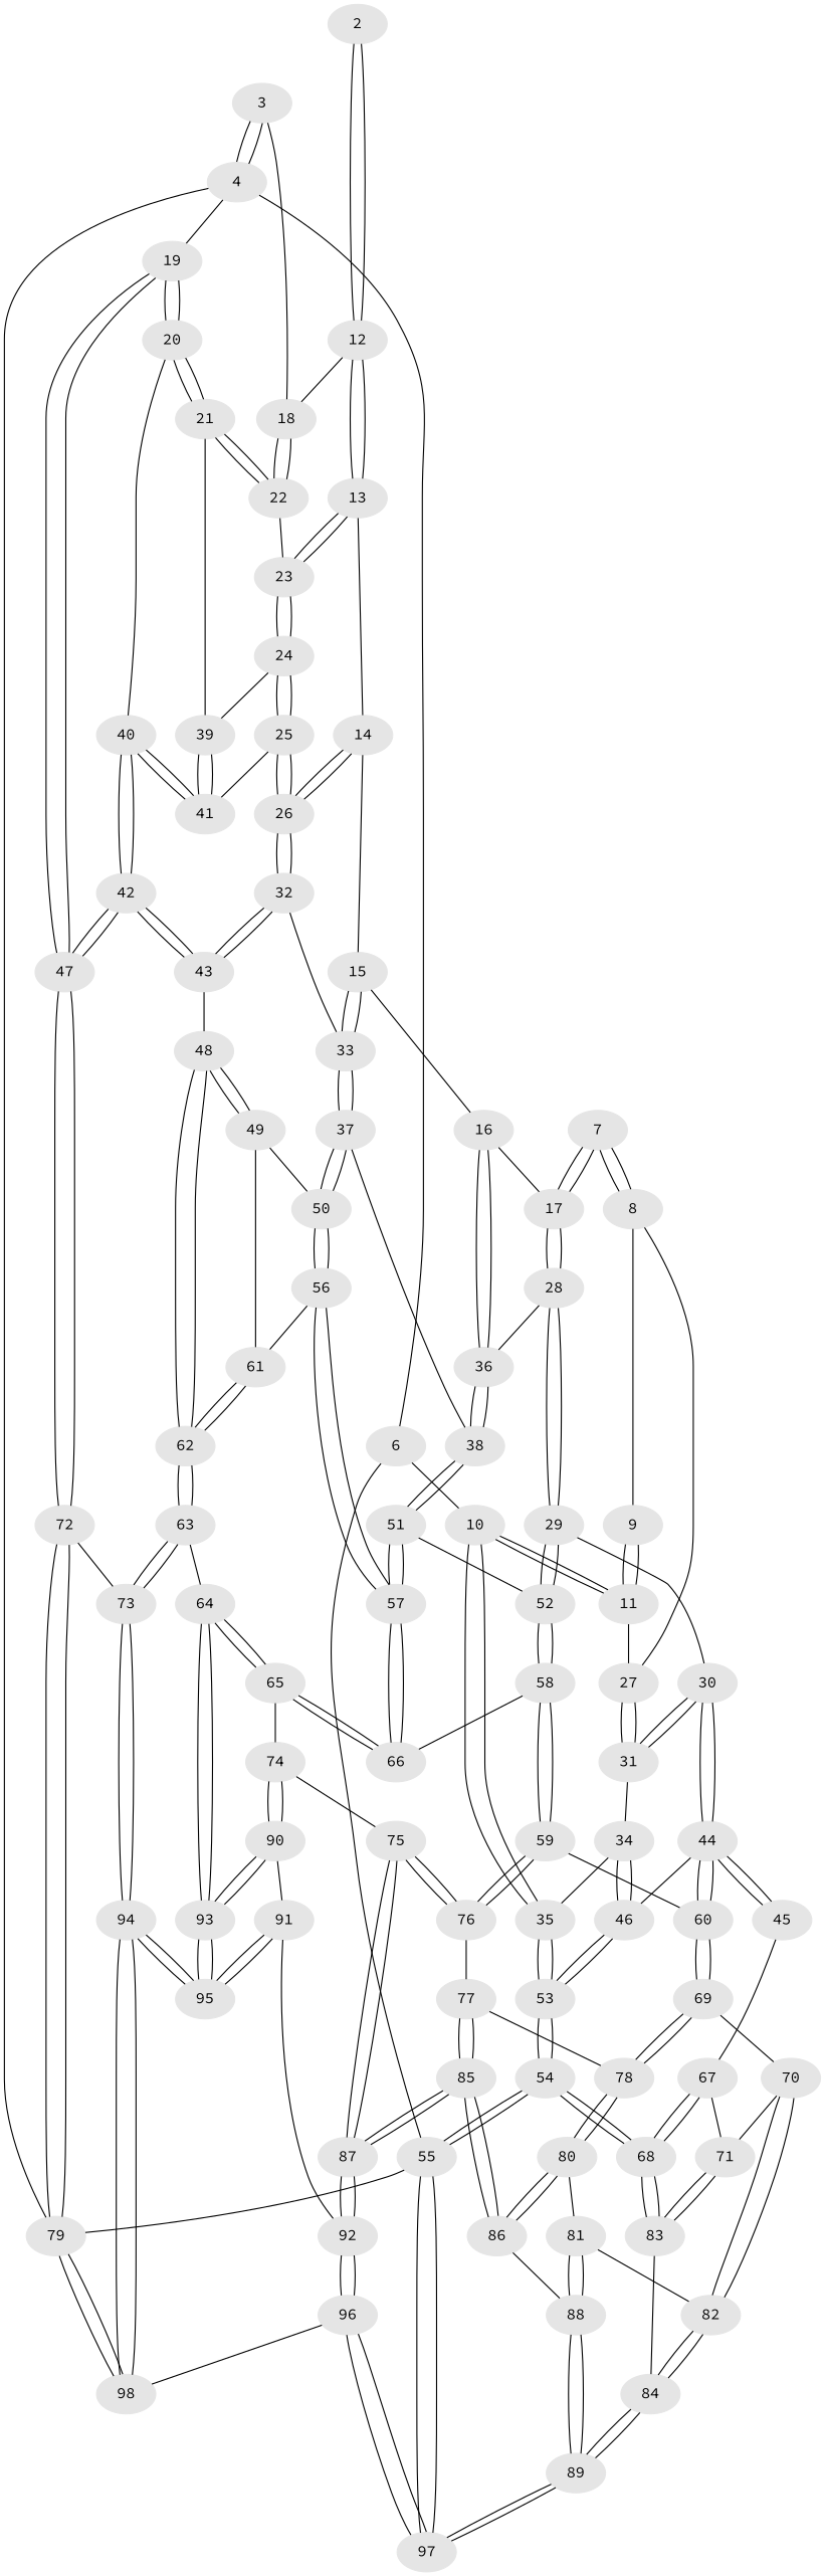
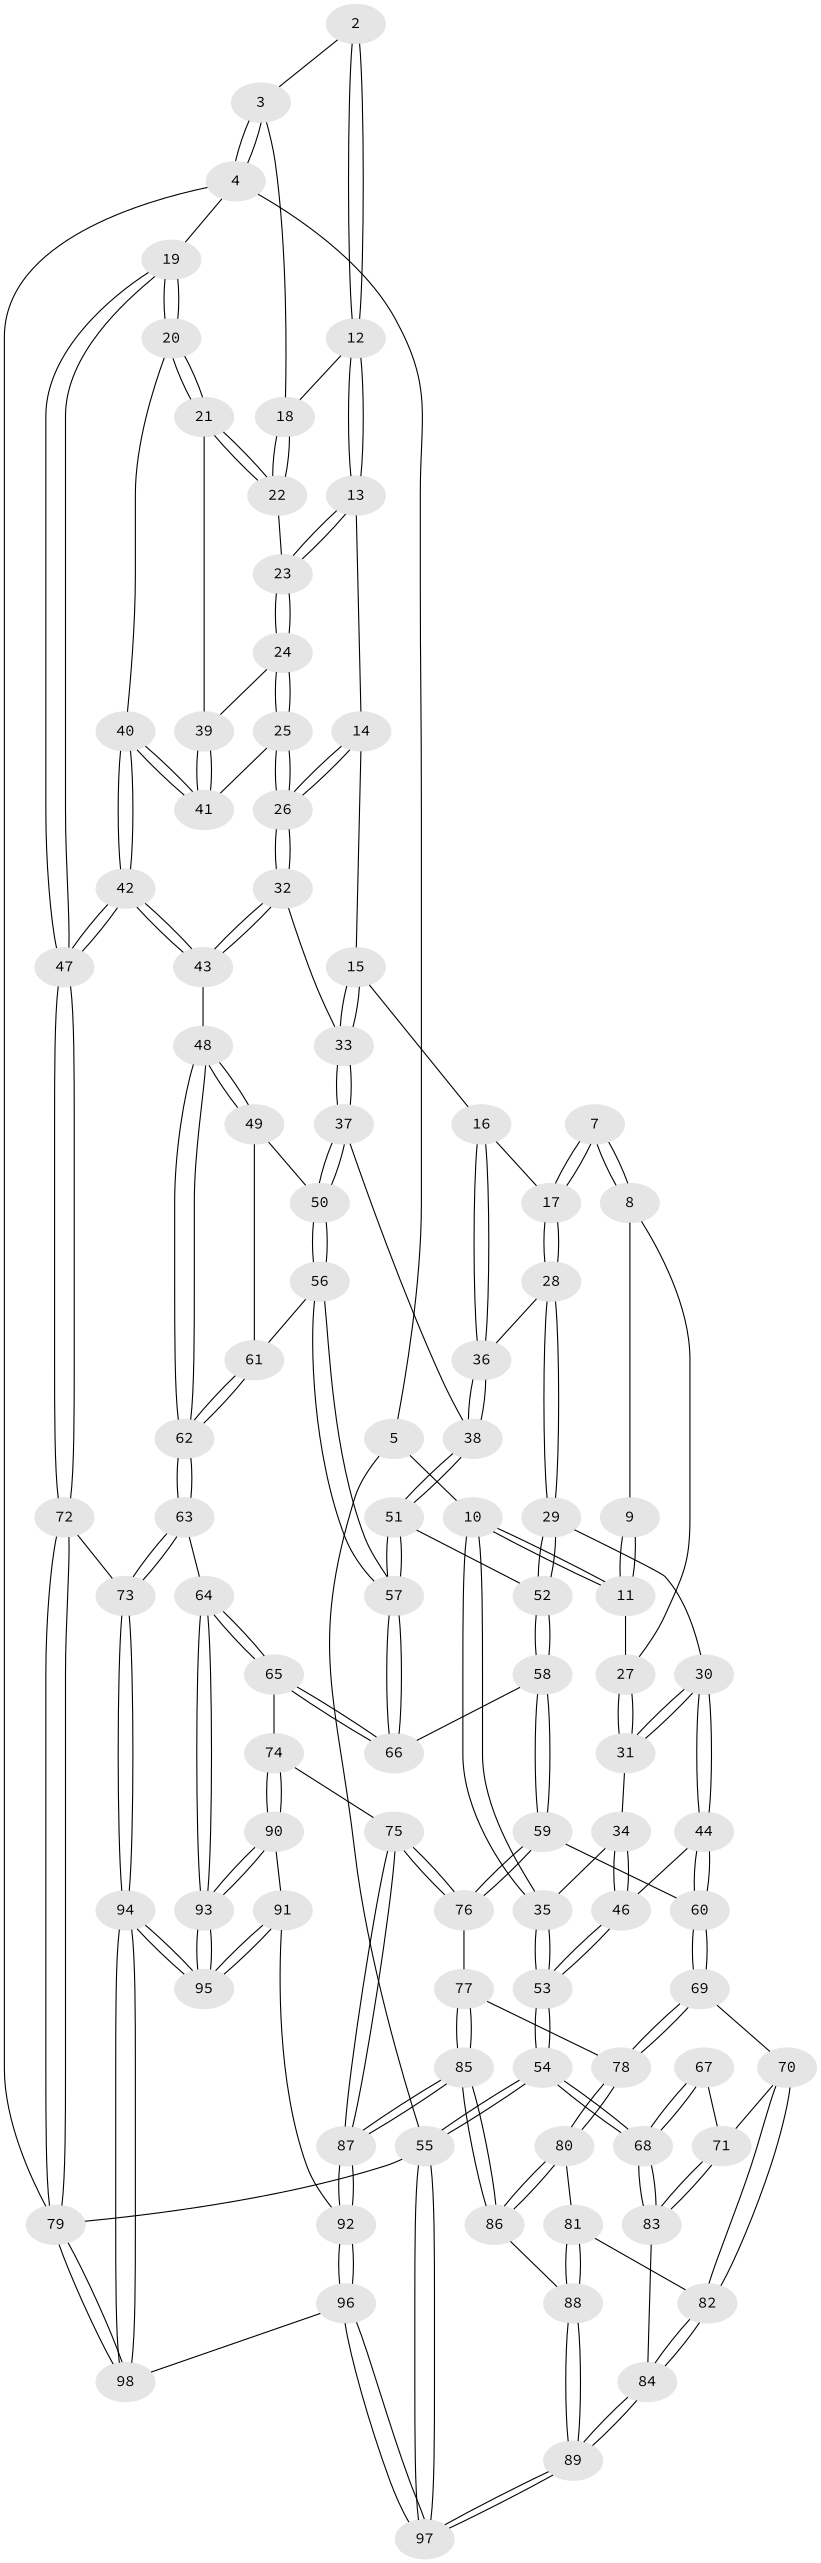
  graph {
    fontname="Source Code Pro"
    node [color=gray90 fontname="Source Code Pro" style=filled]
    edge [fontname="Source Code Pro"]
    2
    3
    12
    7
    8
    17
    4
    18
    13
-   5 [label=6]
+   5
    19
    79
    22
    10
    55
    20
    47
    98
    11
    35
    97
    9
    27
    28
    31
    53
    14
    23
    15
    26
    24
    16
    33
    32
    36
    37
    38
    29
    21
    40
    72
    39
    41
    42
    25
    43
    34
    30
    52
    44
    58
    46
-   45
    60
    48
    50
    54
    51
    56
    57
    49
    62
    67
    69
    68
    71
    73
    61
    63
    66
    59
    83
    76
    77
    70
    78
    64
    65
    93
    94
    74
    95
    75
    90
    84
    82
    80
    87
    91
    92
    85
    86
    81
    88
    89
    96
+   2 -- 3
    2 -- 12
    2 -- 12
    3 -- 4
    3 -- 4
    3 -- 18
    12 -- 18
    12 -- 13
    12 -- 13
    7 -- 8
    7 -- 8
    7 -- 17
    7 -- 17
    8 -- 9
    8 -- 27
    17 -- 28
    17 -- 28
    4 -- 5
    4 -- 19
    4 -- 79
    18 -- 22
    18 -- 22
    13 -- 14
    13 -- 23
    13 -- 23
    5 -- 10
    5 -- 55
    19 -- 20
    19 -- 20
    19 -- 47
    19 -- 47
    79 -- 98
    79 -- 98
    22 -- 23
    10 -- 11
    10 -- 11
    10 -- 35
    10 -- 35
    55 -- 79
    55 -- 97
    55 -- 97
    20 -- 21
    20 -- 21
    20 -- 40
    47 -- 72
    47 -- 72
    11 -- 27
    35 -- 53
    35 -- 53
    9 -- 11
    9 -- 11
    27 -- 31
    27 -- 31
    28 -- 36
    28 -- 29
    28 -- 29
    31 -- 34
    53 -- 54
    53 -- 54
    14 -- 15
    14 -- 26
    14 -- 26
    23 -- 24
    23 -- 24
    15 -- 16
    15 -- 33
    15 -- 33
    26 -- 32
    26 -- 32
    24 -- 39
    24 -- 25
    24 -- 25
    16 -- 17
    16 -- 36
    16 -- 36
    33 -- 37
    33 -- 37
    32 -- 33
    32 -- 43
    32 -- 43
    36 -- 38
    36 -- 38
    37 -- 38
    37 -- 50
    37 -- 50
    38 -- 51
    38 -- 51
    29 -- 30
    29 -- 52
    29 -- 52
    21 -- 22
    21 -- 22
    21 -- 39
    40 -- 41
    40 -- 41
    40 -- 42
    40 -- 42
    72 -- 79
    72 -- 79
    72 -- 73
    39 -- 41
    39 -- 41
    42 -- 47
    42 -- 47
    42 -- 43
    42 -- 43
    25 -- 26
    25 -- 26
    25 -- 41
    43 -- 48
    34 -- 35
    34 -- 46
    34 -- 46
    30 -- 31
    30 -- 31
    30 -- 44
    30 -- 44
    52 -- 58
    52 -- 58
    44 -- 46
-   44 -- 45
-   44 -- 45
    44 -- 60
    44 -- 60
    58 -- 66
    58 -- 59
    58 -- 59
    46 -- 53
    46 -- 53
-   45 -- 67
    60 -- 69
    60 -- 69
    48 -- 49
    48 -- 49
    48 -- 62
    48 -- 62
    50 -- 56
    50 -- 56
    54 -- 55
    54 -- 55
    54 -- 68
    54 -- 68
    51 -- 52
    51 -- 57
    51 -- 57
    56 -- 57
    56 -- 57
    56 -- 61
    57 -- 66
    57 -- 66
    49 -- 50
    49 -- 61
    62 -- 63
    62 -- 63
    67 -- 68
    67 -- 68
    67 -- 71
    69 -- 70
    69 -- 78
    69 -- 78
    68 -- 83
    68 -- 83
    71 -- 83
    71 -- 83
    73 -- 94
    73 -- 94
    61 -- 62
    61 -- 62
    63 -- 73
    63 -- 73
    63 -- 64
    59 -- 60
    59 -- 76
    59 -- 76
    83 -- 84
    76 -- 77
    77 -- 78
    77 -- 85
    77 -- 85
    70 -- 71
    70 -- 82
    70 -- 82
    78 -- 80
    78 -- 80
    64 -- 65
    64 -- 65
    64 -- 93
    64 -- 93
    65 -- 66
    65 -- 66
    65 -- 74
    93 -- 95
    93 -- 95
    94 -- 98
    94 -- 98
    94 -- 95
    94 -- 95
    74 -- 75
    74 -- 90
    74 -- 90
    75 -- 76
    75 -- 76
    75 -- 87
    75 -- 87
    90 -- 93
    90 -- 93
    90 -- 91
    84 -- 89
    84 -- 89
    82 -- 84
    82 -- 84
    80 -- 86
    80 -- 86
    80 -- 81
    87 -- 92
    87 -- 92
    91 -- 95
    91 -- 95
    91 -- 92
    92 -- 96
    92 -- 96
    85 -- 87
    85 -- 87
    85 -- 86
    85 -- 86
    86 -- 88
    81 -- 82
    81 -- 88
    81 -- 88
    88 -- 89
    88 -- 89
    89 -- 97
    89 -- 97
    96 -- 98
    96 -- 97
    96 -- 97
  }
